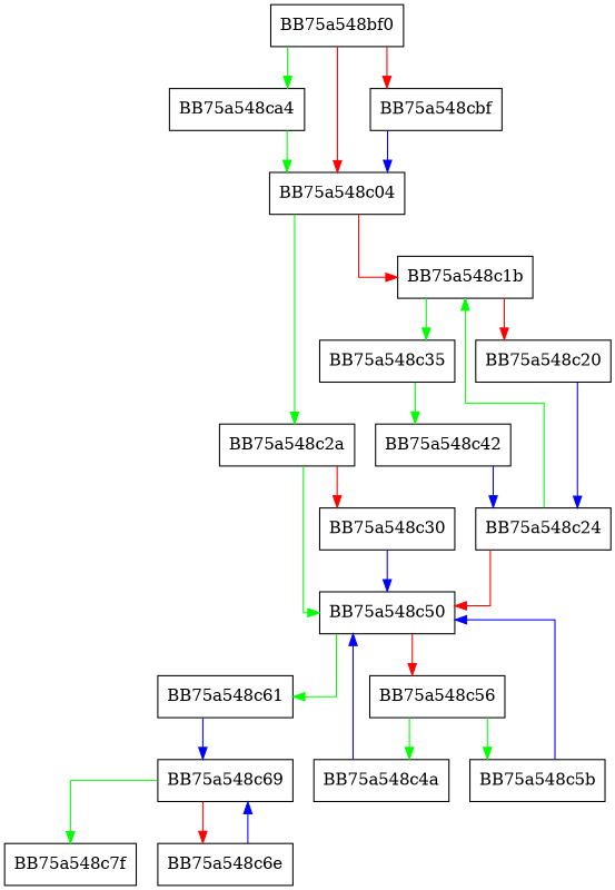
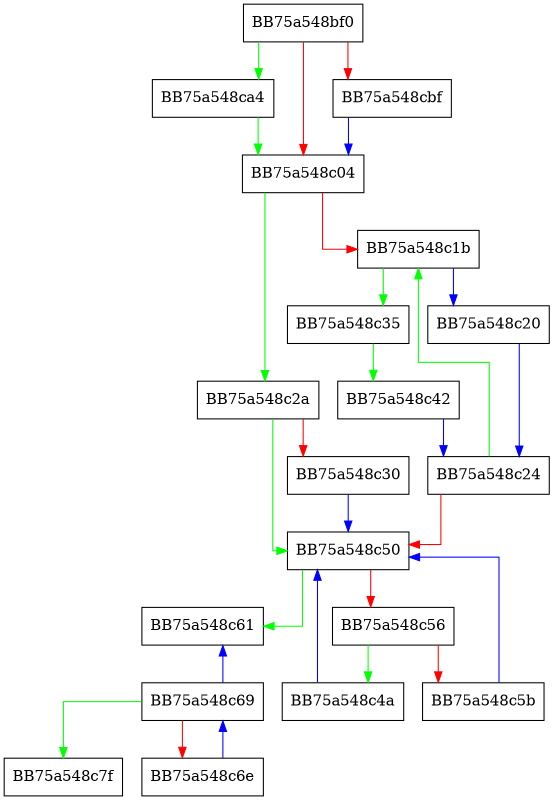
  digraph {
    splines=ortho
    node [shape=box]
    edge [color=green]
    BB75a548bf0
    BB75a548ca4
    BB75a548c04
    BB75a548cbf
    BB75a548c2a
    BB75a548c1b
    BB75a548c50
    BB75a548c30
    BB75a548c35
    BB75a548c20
    BB75a548c61
    BB75a548c56
    BB75a548c42
    BB75a548c24
    BB75a548c69
    BB75a548c4a
    BB75a548c5b
    BB75a548c7f
    BB75a548c6e
    BB75a548bf0 -> BB75a548ca4
    BB75a548bf0 -> BB75a548c04 [color=red]
    BB75a548bf0 -> BB75a548cbf [color=red]
    BB75a548ca4 -> BB75a548c04
    BB75a548c04 -> BB75a548c2a
    BB75a548c04 -> BB75a548c1b [color=red]
    BB75a548cbf -> BB75a548c04 [color=blue]
    BB75a548c2a -> BB75a548c50
    BB75a548c2a -> BB75a548c30 [color=red]
    BB75a548c1b -> BB75a548c35
-   BB75a548c1b -> BB75a548c20 [color=red]
+   BB75a548c1b -> BB75a548c20 [color=blue]
    BB75a548c50 -> BB75a548c61
    BB75a548c50 -> BB75a548c56 [color=red]
    BB75a548c30 -> BB75a548c50 [color=blue]
    BB75a548c35 -> BB75a548c42
    BB75a548c20 -> BB75a548c24 [color=blue]
-   BB75a548c61 -> BB75a548c69 [color=blue]
+   BB75a548c69 -> BB75a548c61 [color=blue]
    BB75a548c56 -> BB75a548c4a
-   BB75a548c56 -> BB75a548c5b
+   BB75a548c56 -> BB75a548c5b [color=red]
    BB75a548c42 -> BB75a548c24 [color=blue]
    BB75a548c24 -> BB75a548c1b
    BB75a548c24 -> BB75a548c50 [color=red]
    BB75a548c69 -> BB75a548c7f
    BB75a548c69 -> BB75a548c6e [color=red]
    BB75a548c4a -> BB75a548c50 [color=blue]
    BB75a548c5b -> BB75a548c50 [color=blue]
    BB75a548c6e -> BB75a548c69 [color=blue]
  }
